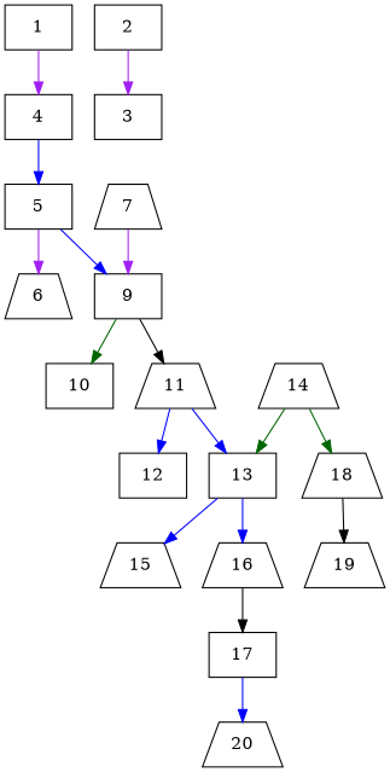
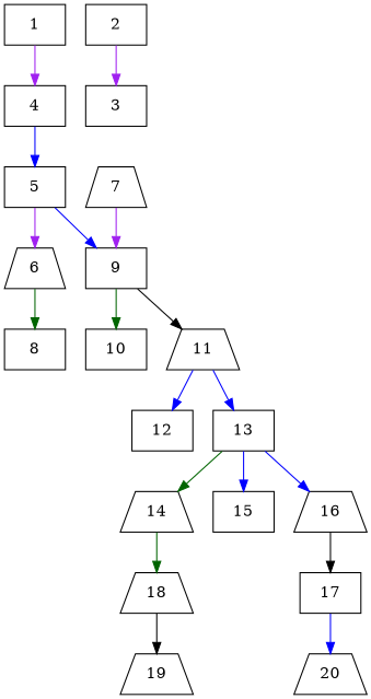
  digraph {
    node [alpha=0.15 shape=box]
    edge [color=blue]
    1 [alpha=0.03 expect_size=21598208]
    4 [alpha=0.17 expect_size=49350656]
    5 [alpha=0.11 expect_size=10480640]
    6 [alpha=0.08 expect_size=33770496 shape=trapezium]
    9 [alpha=0.10 expect_size=20570112]
    2 [alpha=0.10 expect_size=20016128]
    3 [expect_size=9275392]
+   8 [alpha=0.07 expect_size=11576320]
    7 [alpha=0.05 expect_size=48884736 shape=trapezium]
    10 [alpha=0.16 expect_size=34917376]
    11 [expect_size=43993088 shape=trapezium]
    12 [alpha=0.11 expect_size=51183616]
    13 [alpha=0.04 expect_size=27843584]
    14 [alpha=0.14 expect_size=15942656 shape=trapezium]
-   15 [alpha=0.18 expect_size=8383488 shape=trapezium]
+   15 [alpha=0.18 expect_size=8383488]
    16 [alpha=0.09 expect_size=33258496 shape=trapezium]
    18 [alpha=0.05 expect_size=17981440 shape=trapezium]
    17 [expect_size=5310464]
    19 [alpha=0.18 expect_size=33624064 shape=trapezium]
    20 [alpha=0.08 expect_size=10632192 shape=trapezium]
    1 -> 4 [color=purple]
    4 -> 5
    5 -> 6 [color=purple]
    5 -> 9
+   6 -> 8 [color=darkgreen]
    9 -> 10 [color=darkgreen]
    9 -> 11 [color=black]
    2 -> 3 [color=purple]
    7 -> 9 [color=purple]
    11 -> 12
    11 -> 13
-   14 -> 13 [color=darkgreen]
+   13 -> 14 [color=darkgreen]
    13 -> 15
    13 -> 16
    14 -> 18 [color=darkgreen]
    16 -> 17 [color=black]
    18 -> 19 [color=black]
    17 -> 20
  }
